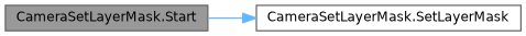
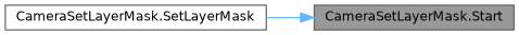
  digraph {
    rankdir=LR
    node [fontname=Helvetica fontsize=10 shape=box style=filled]
    n1 [color=gray40 fillcolor=grey60 fontcolor=black height=0.2 label="CameraSetLayerMask.Start" width=0.4]
    n2 [color=grey40 fillcolor=white height=0.2 label="CameraSetLayerMask.SetLayerMask" width=0.4]
-   n1 -> n2 [color=steelblue1 fontname=Helvetica fontsize=10 labelfontname=Helvetica labelfontsize=10 style=solid]
+   n2 -> n1 [color=steelblue1 fontname=Helvetica fontsize=10 labelfontname=Helvetica labelfontsize=10 style=solid]
  }
